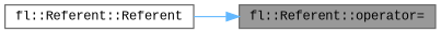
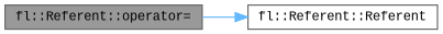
  digraph {
    rankdir=LR
    fontname="Liberation Mono"
    node [fontname="Liberation Mono" fontsize=10 shape=box style=filled]
    n1 [color=gray40 fillcolor=grey60 fontcolor=black height=0.2 label="fl::Referent::operator=" width=0.4]
    n2 [color=grey40 fillcolor=white height=0.2 label="fl::Referent::Referent" width=0.4]
-   n2 -> n1 [color=steelblue1 fontname="Liberation Mono" fontsize=10 labelfontname=Helvetica labelfontsize=10 style=solid]
+   n1 -> n2 [color=steelblue1 fontname="Liberation Mono" fontsize=10 labelfontname=Helvetica labelfontsize=10 style=solid]
  }
